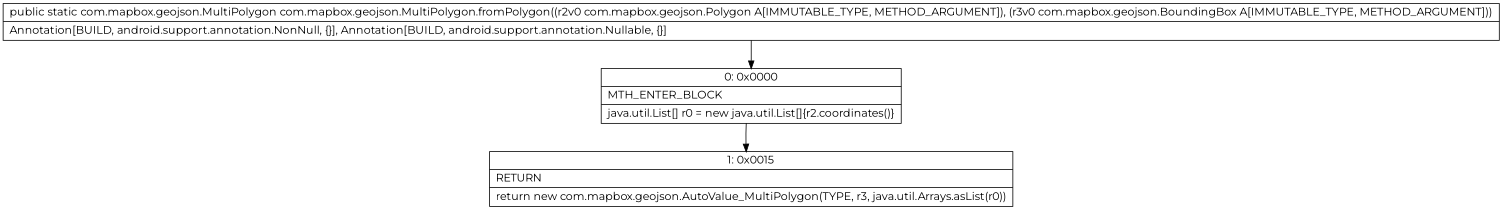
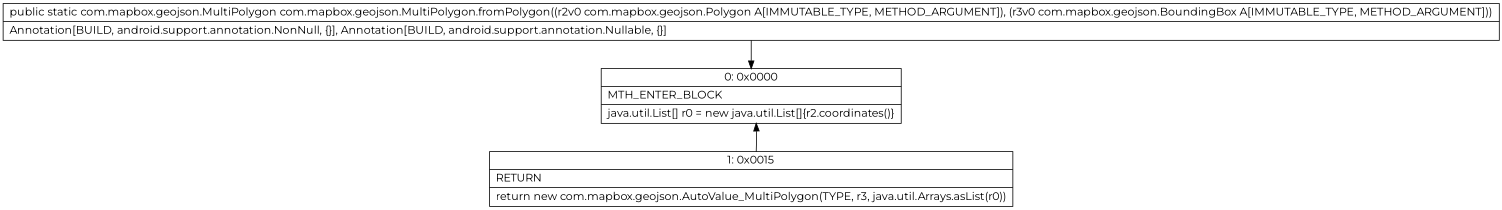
  digraph {
    fontname=Montserrat
    node [shape=record fontname=Montserrat]
    edge [fontname=Montserrat]
    n1 [label="{0\:\ 0x0000|MTH_ENTER_BLOCK\l|java.util.List[] r0 = new java.util.List[]\{r2.coordinates()\}\l}"]
    n2 [label="{1\:\ 0x0015|RETURN\l|return new com.mapbox.geojson.AutoValue_MultiPolygon(TYPE, r3, java.util.Arrays.asList(r0))\l}"]
    n3 [label="{public static com.mapbox.geojson.MultiPolygon com.mapbox.geojson.MultiPolygon.fromPolygon((r2v0 com.mapbox.geojson.Polygon A[IMMUTABLE_TYPE, METHOD_ARGUMENT]), (r3v0 com.mapbox.geojson.BoundingBox A[IMMUTABLE_TYPE, METHOD_ARGUMENT]))  | Annotation[BUILD, android.support.annotation.NonNull, \{\}], Annotation[BUILD, android.support.annotation.Nullable, \{\}]\l}"]
-   n1 -> n2
+   n2 -> n1
    n3 -> n1
  }
